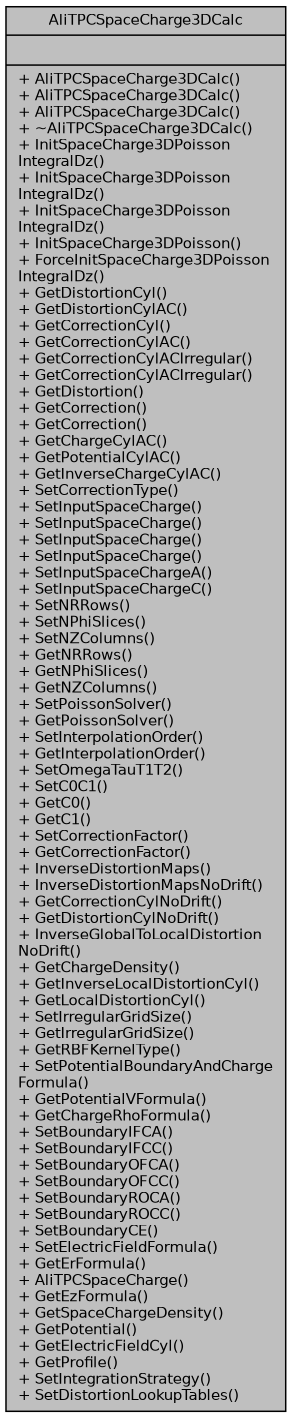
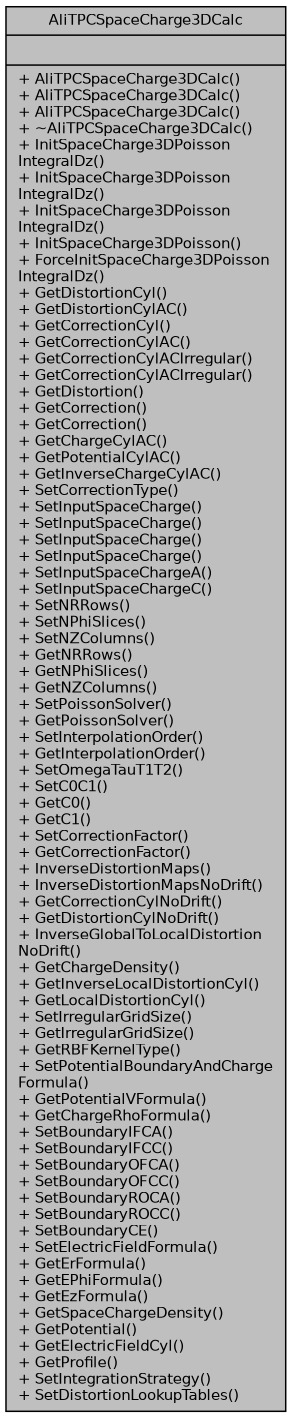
  digraph {
-   n1 [color=black fillcolor=grey75 fontcolor=black fontname=Helvetica fontsize=10 height=0.2 label="{AliTPCSpaceCharge3DCalc\n||+ AliTPCSpaceCharge3DCalc()\l+ AliTPCSpaceCharge3DCalc()\l+ AliTPCSpaceCharge3DCalc()\l+ ~AliTPCSpaceCharge3DCalc()\l+ InitSpaceCharge3DPoisson\lIntegralDz()\l+ InitSpaceCharge3DPoisson\lIntegralDz()\l+ InitSpaceCharge3DPoisson\lIntegralDz()\l+ InitSpaceCharge3DPoisson()\l+ ForceInitSpaceCharge3DPoisson\lIntegralDz()\l+ GetDistortionCyl()\l+ GetDistortionCylAC()\l+ GetCorrectionCyl()\l+ GetCorrectionCylAC()\l+ GetCorrectionCylACIrregular()\l+ GetCorrectionCylACIrregular()\l+ GetDistortion()\l+ GetCorrection()\l+ GetCorrection()\l+ GetChargeCylAC()\l+ GetPotentialCylAC()\l+ GetInverseChargeCylAC()\l+ SetCorrectionType()\l+ SetInputSpaceCharge()\l+ SetInputSpaceCharge()\l+ SetInputSpaceCharge()\l+ SetInputSpaceCharge()\l+ SetInputSpaceChargeA()\l+ SetInputSpaceChargeC()\l+ SetNRRows()\l+ SetNPhiSlices()\l+ SetNZColumns()\l+ GetNRRows()\l+ GetNPhiSlices()\l+ GetNZColumns()\l+ SetPoissonSolver()\l+ GetPoissonSolver()\l+ SetInterpolationOrder()\l+ GetInterpolationOrder()\l+ SetOmegaTauT1T2()\l+ SetC0C1()\l+ GetC0()\l+ GetC1()\l+ SetCorrectionFactor()\l+ GetCorrectionFactor()\l+ InverseDistortionMaps()\l+ InverseDistortionMapsNoDrift()\l+ GetCorrectionCylNoDrift()\l+ GetDistortionCylNoDrift()\l+ InverseGlobalToLocalDistortion\lNoDrift()\l+ GetChargeDensity()\l+ GetInverseLocalDistortionCyl()\l+ GetLocalDistortionCyl()\l+ SetIrregularGridSize()\l+ GetIrregularGridSize()\l+ GetRBFKernelType()\l+ SetPotentialBoundaryAndCharge\lFormula()\l+ GetPotentialVFormula()\l+ GetChargeRhoFormula()\l+ SetBoundaryIFCA()\l+ SetBoundaryIFCC()\l+ SetBoundaryOFCA()\l+ SetBoundaryOFCC()\l+ SetBoundaryROCA()\l+ SetBoundaryROCC()\l+ SetBoundaryCE()\l+ SetElectricFieldFormula()\l+ GetErFormula()\l+ AliTPCSpaceCharge()\l+ GetEzFormula()\l+ GetSpaceChargeDensity()\l+ GetPotential()\l+ GetElectricFieldCyl()\l+ GetProfile()\l+ SetIntegrationStrategy()\l+ SetDistortionLookupTables()\l}" shape=record style=filled width=0.4]
+   n1 [color=black fillcolor=grey75 fontcolor=black fontname=Helvetica fontsize=10 height=0.2 label="{AliTPCSpaceCharge3DCalc\n||+ AliTPCSpaceCharge3DCalc()\l+ AliTPCSpaceCharge3DCalc()\l+ AliTPCSpaceCharge3DCalc()\l+ ~AliTPCSpaceCharge3DCalc()\l+ InitSpaceCharge3DPoisson\lIntegralDz()\l+ InitSpaceCharge3DPoisson\lIntegralDz()\l+ InitSpaceCharge3DPoisson\lIntegralDz()\l+ InitSpaceCharge3DPoisson()\l+ ForceInitSpaceCharge3DPoisson\lIntegralDz()\l+ GetDistortionCyl()\l+ GetDistortionCylAC()\l+ GetCorrectionCyl()\l+ GetCorrectionCylAC()\l+ GetCorrectionCylACIrregular()\l+ GetCorrectionCylACIrregular()\l+ GetDistortion()\l+ GetCorrection()\l+ GetCorrection()\l+ GetChargeCylAC()\l+ GetPotentialCylAC()\l+ GetInverseChargeCylAC()\l+ SetCorrectionType()\l+ SetInputSpaceCharge()\l+ SetInputSpaceCharge()\l+ SetInputSpaceCharge()\l+ SetInputSpaceCharge()\l+ SetInputSpaceChargeA()\l+ SetInputSpaceChargeC()\l+ SetNRRows()\l+ SetNPhiSlices()\l+ SetNZColumns()\l+ GetNRRows()\l+ GetNPhiSlices()\l+ GetNZColumns()\l+ SetPoissonSolver()\l+ GetPoissonSolver()\l+ SetInterpolationOrder()\l+ GetInterpolationOrder()\l+ SetOmegaTauT1T2()\l+ SetC0C1()\l+ GetC0()\l+ GetC1()\l+ SetCorrectionFactor()\l+ GetCorrectionFactor()\l+ InverseDistortionMaps()\l+ InverseDistortionMapsNoDrift()\l+ GetCorrectionCylNoDrift()\l+ GetDistortionCylNoDrift()\l+ InverseGlobalToLocalDistortion\lNoDrift()\l+ GetChargeDensity()\l+ GetInverseLocalDistortionCyl()\l+ GetLocalDistortionCyl()\l+ SetIrregularGridSize()\l+ GetIrregularGridSize()\l+ GetRBFKernelType()\l+ SetPotentialBoundaryAndCharge\lFormula()\l+ GetPotentialVFormula()\l+ GetChargeRhoFormula()\l+ SetBoundaryIFCA()\l+ SetBoundaryIFCC()\l+ SetBoundaryOFCA()\l+ SetBoundaryOFCC()\l+ SetBoundaryROCA()\l+ SetBoundaryROCC()\l+ SetBoundaryCE()\l+ SetElectricFieldFormula()\l+ GetErFormula()\l+ GetEPhiFormula()\l+ GetEzFormula()\l+ GetSpaceChargeDensity()\l+ GetPotential()\l+ GetElectricFieldCyl()\l+ GetProfile()\l+ SetIntegrationStrategy()\l+ SetDistortionLookupTables()\l}" shape=record style=filled width=0.4]
  }
